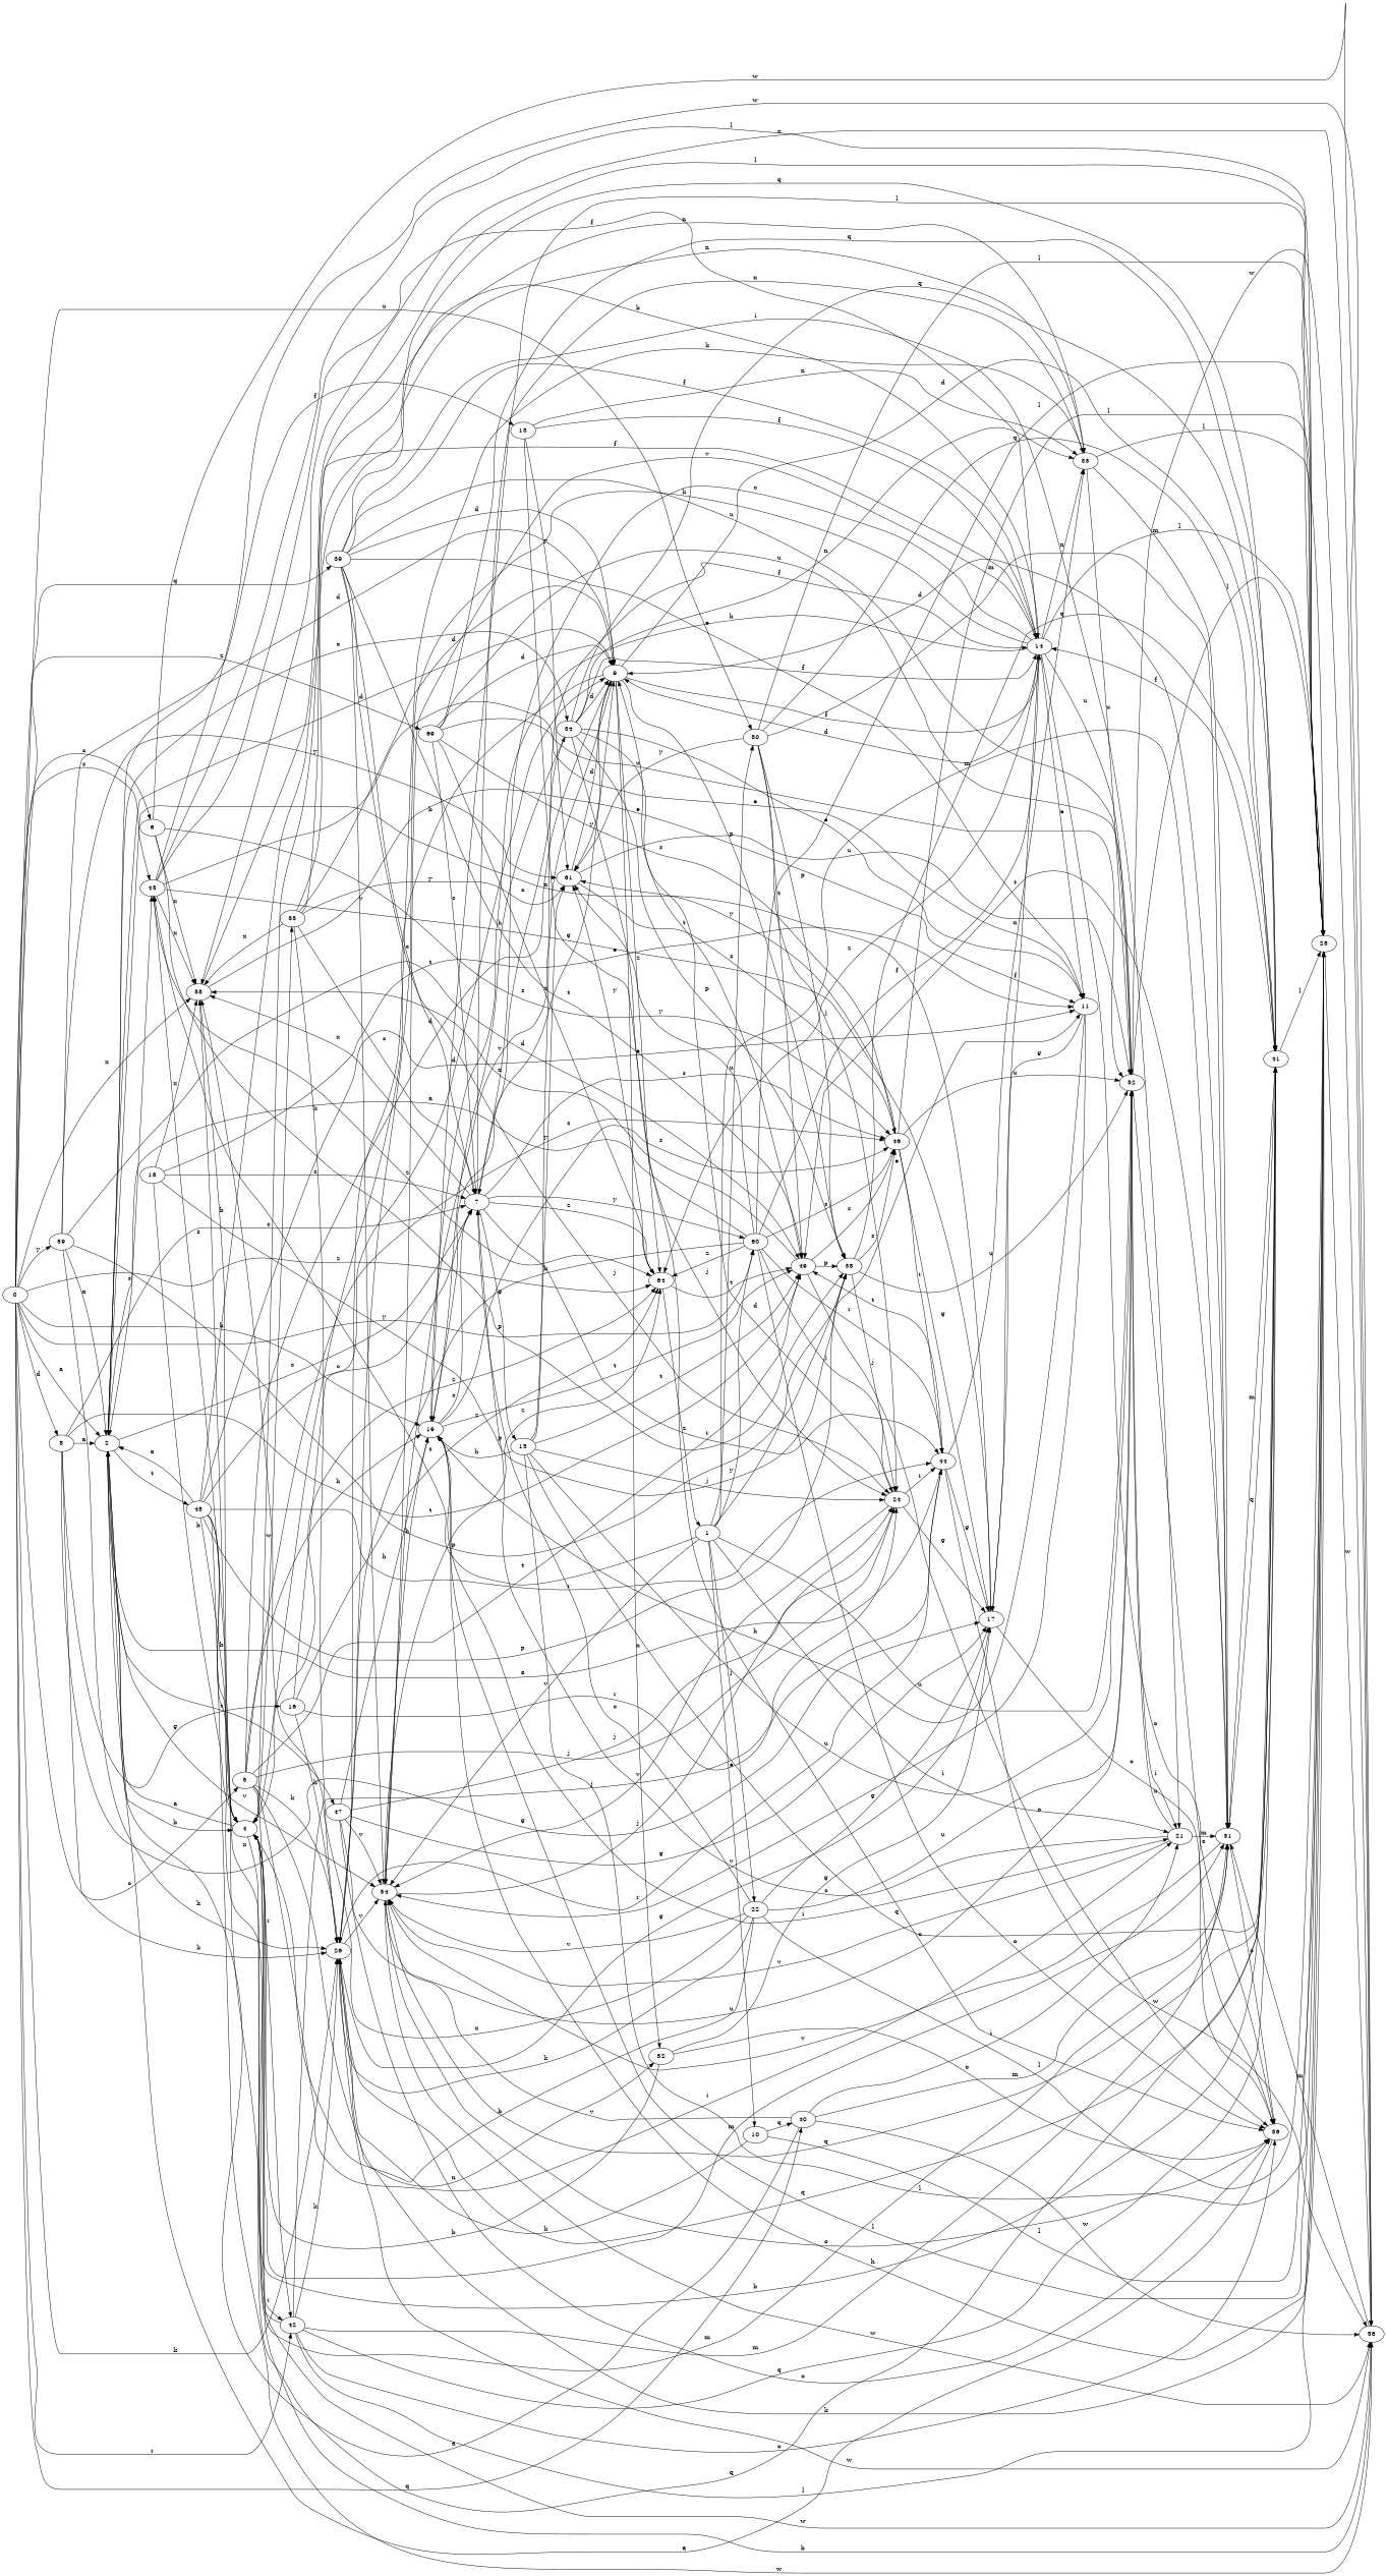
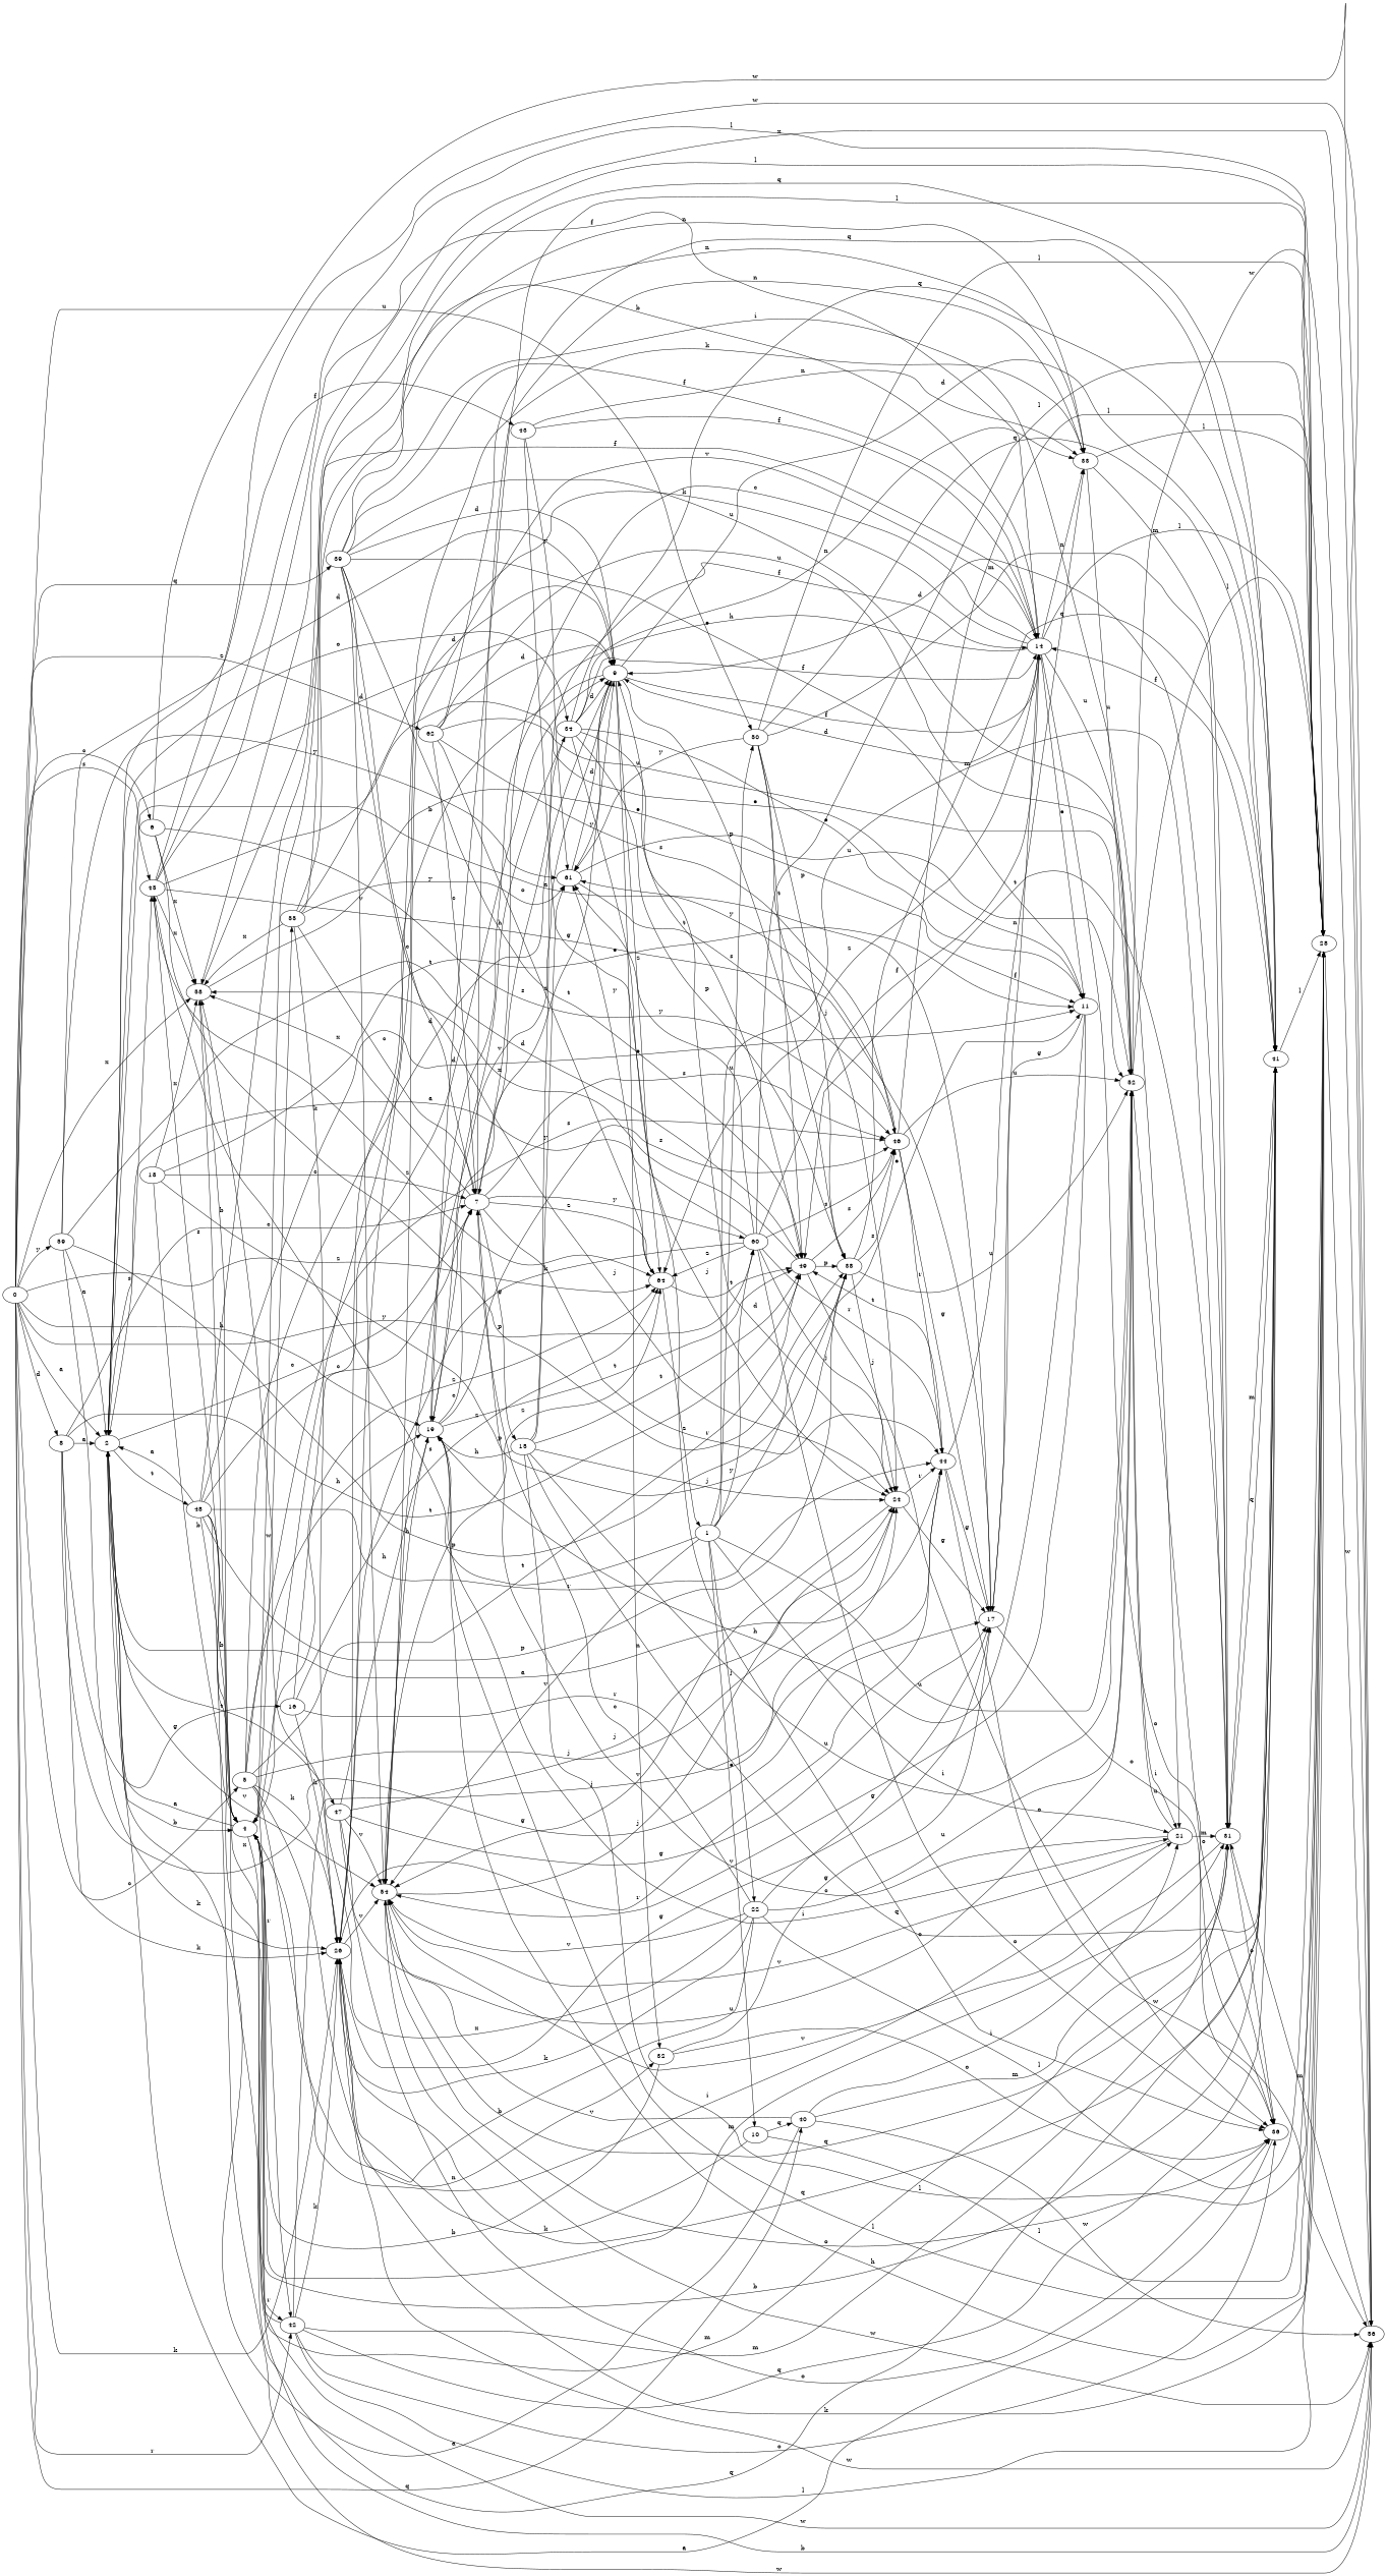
  strict digraph {
    rankdir=LR
    0
    2
    5
    6
    8
    19
    26
    39
    40
    42
    45
    50
    58
    59
    60
-   62 [label=69]
+   62
    64
    54
    4
    7
    9
-   13
+   13 [label=43]
    34
    47
    48
    21
    24
    32
    46
    49
    56
    38
    16
    17
    18
    11
    28
    33
    44
    41
    52
    14
    31
    36
    61
    1
    10
    22
    55
    15
    0 -> 2 [label=a]
    0 -> 5 [label=c]
    0 -> 6 [label=c]
    0 -> 8 [label=d]
    0 -> 19 [label=h]
    0 -> 26 [label=k]
    0 -> 39 [label=q]
    0 -> 40 [label=q]
    0 -> 42 [label=r]
    0 -> 45 [label=s]
    0 -> 50 [label=u]
    0 -> 58 [label=x]
    0 -> 59 [label=y]
    0 -> 60 [label=y]
    0 -> 62 [label=z]
    0 -> 64 [label=z]
    2 -> 45 [label=s]
    2 -> 54 [label=v]
    2 -> 4 [label=b]
    2 -> 7 [label=c]
    2 -> 9 [label=d]
    2 -> 13 [label=f]
    2 -> 34 [label=o]
    2 -> 47 [label=t]
    2 -> 48 [label=t]
    5 -> 19 [label=h]
    5 -> 26 [label=k]
    5 -> 42 [label=r]
    5 -> 9 [label=d]
    5 -> 21 [label=i]
    5 -> 24 [label=j]
    5 -> 32 [label=n]
    5 -> 46 [label=s]
    5 -> 49 [label=t]
    6 -> 58 [label=x]
    6 -> 46 [label=s]
    6 -> 56 [label=w]
    6 -> 38 [label=p]
    8 -> 2 [label=a]
    8 -> 26 [label=k]
    8 -> 7 [label=c]
    8 -> 49 [label=t]
    8 -> 16 [label=g]
    8 -> 17 [label=g]
    19 -> 7 [label=c]
    19 -> 9 [label=d]
    19 -> 21 [label=i]
    19 -> 46 [label=s]
    19 -> 49 [label=t]
    19 -> 28 [label=l]
    19 -> 33 [label=n]
    26 -> 54 [label=v]
    26 -> 56 [label=w]
    26 -> 17 [label=g]
    26 -> 44 [label=r]
    26 -> 41 [label=q]
    39 -> 54 [label=v]
    39 -> 7 [label=c]
    39 -> 9 [label=d]
    39 -> 21 [label=i]
    39 -> 24 [label=j]
    39 -> 49 [label=t]
    39 -> 11 [label=e]
    39 -> 33 [label=n]
    39 -> 52 [label=u]
    39 -> 14 [label=f]
    40 -> 2 [label=a]
    40 -> 54 [label=v]
    40 -> 21 [label=i]
    40 -> 56 [label=w]
    40 -> 31 [label=m]
    42 -> 26 [label=k]
    42 -> 58 [label=x]
    42 -> 24 [label=j]
    42 -> 28 [label=l]
    42 -> 41 [label=q]
    42 -> 31 [label=m]
    42 -> 36 [label=o]
    45 -> 58 [label=x]
    45 -> 64 [label=z]
    45 -> 56 [label=w]
    45 -> 17 [label=g]
    45 -> 28 [label=l]
    45 -> 52 [label=u]
    45 -> 14 [label=f]
    50 -> 24 [label=j]
    50 -> 49 [label=t]
    50 -> 38 [label=p]
    50 -> 28 [label=l]
    50 -> 41 [label=q]
    50 -> 31 [label=m]
    50 -> 61 [label=y]
    58 -> 4 [label=b]
    58 -> 11 [label=e]
    58 -> 28 [label=l]
    59 -> 2 [label=a]
    59 -> 26 [label=k]
    59 -> 9 [label=d]
    59 -> 49 [label=t]
    59 -> 38 [label=p]
    59 -> 61 [label=y]
    60 -> 2 [label=a]
    60 -> 26 [label=k]
    60 -> 64 [label=z]
    60 -> 24 [label=j]
    60 -> 46 [label=s]
    60 -> 28 [label=l]
    60 -> 44 [label=r]
    60 -> 14 [label=f]
    60 -> 36 [label=o]
    60 -> 61 [label=y]
    62 -> 64 [label=z]
    62 -> 7 [label=c]
    62 -> 9 [label=d]
    62 -> 46 [label=s]
    62 -> 11 [label=e]
    62 -> 41 [label=q]
    62 -> 52 [label=u]
    64 -> 49 [label=t]
    64 -> 61 [label=y]
    64 -> 1 [label=z]
    54 -> 19 [label=h]
    54 -> 64 [label=z]
    54 -> 24 [label=j]
    54 -> 56 [label=w]
    54 -> 41 [label=q]
    54 -> 36 [label=o]
    4 -> 2 [label=a]
    4 -> 42 [label=r]
    4 -> 45 [label=s]
    4 -> 64 [label=z]
    4 -> 56 [label=w]
    4 -> 31 [label=m]
    4 -> 55 [label=w]
    7 -> 58 [label=x]
    7 -> 60 [label=y]
    7 -> 64 [label=z]
    7 -> 34 [label=o]
    7 -> 46 [label=s]
    7 -> 28 [label=l]
    7 -> 44 [label=r]
    7 -> 15 [label=g]
    9 -> 64 [label=z]
    9 -> 54 [label=v]
    9 -> 4 [label=b]
    9 -> 32 [label=n]
    9 -> 38 [label=p]
    9 -> 41 [label=d]
    9 -> 14 [label=f]
    9 -> 61 [label=y]
    13 -> 24 [label=j]
    13 -> 33 [label=n]
    13 -> 14 [label=f]
    13 -> 61 [label=y]
    34 -> 19 [label=h]
    34 -> 9 [label=d]
    34 -> 49 [label=t]
    34 -> 38 [label=p]
    34 -> 11 [label=e]
    34 -> 33 [label=n]
    34 -> 41 [label=q]
    34 -> 14 [label=f]
    34 -> 36 [label=o]
    47 -> 19 [label=h]
    47 -> 54 [label=v]
    47 -> 24 [label=j]
    47 -> 17 [label=g]
    47 -> 52 [label=u]
    47 -> 36 [label=o]
    48 -> 2 [label=a]
    48 -> 4 [label=b]
    48 -> 7 [label=c]
    48 -> 56 [label=w]
    48 -> 38 [label=p]
    48 -> 11 [label=e]
    48 -> 44 [label=r]
    48 -> 41 [label=q]
    48 -> 14 [label=f]
    48 -> 31 [label=m]
    21 -> 54 [label=v]
    21 -> 7 [label=c]
    21 -> 52 [label=u]
    21 -> 31 [label=m]
    24 -> 54 [label=v]
    24 -> 9 [label=d]
    24 -> 17 [label=g]
    24 -> 44 [label=r]
    32 -> 4 [label=b]
    32 -> 17 [label=g]
    32 -> 36 [label=o]
    46 -> 17 [label=g]
    46 -> 28 [label=l]
    46 -> 44 [label=r]
    46 -> 52 [label=u]
    46 -> 61 [label=y]
    49 -> 58 [label=x]
    49 -> 46 [label=s]
    49 -> 38 [label=p]
    49 -> 36 [label=o]
    56 -> 58 [label=x]
    56 -> 4 [label=b]
    56 -> 31 [label=m]
    38 -> 24 [label=j]
    38 -> 46 [label=s]
    38 -> 41 [label=q]
    38 -> 52 [label=u]
    16 -> 26 [label=k]
    16 -> 64 [label=z]
    16 -> 9 [label=d]
    16 -> 44 [label=r]
    17 -> 2 [label=a]
    17 -> 14 [label=f]
    17 -> 36 [label=o]
    18 -> 58 [label=x]
    18 -> 4 [label=b]
    18 -> 7 [label=c]
    18 -> 38 [label=p]
    18 -> 11 [label=e]
    11 -> 19 [label=h]
    11 -> 54 [label=v]
    11 -> 17 [label=g]
    28 -> 19 [label=h]
    28 -> 26 [label=k]
    28 -> 56 [label=w]
    33 -> 26 [label=k]
    33 -> 28 [label=l]
    33 -> 52 [label=u]
    33 -> 31 [label=m]
    44 -> 2 [label=a]
    44 -> 49 [label=t]
    44 -> 56 [label=w]
    44 -> 17 [label=g]
    44 -> 33 [label=n]
    41 -> 4 [label=b]
    41 -> 28 [label=l]
    41 -> 14 [label=f]
    41 -> 31 [label=m]
    52 -> 21 [label=i]
    52 -> 56 [label=w]
    52 -> 28 [label=l]
    52 -> 36 [label=o]
    14 -> 19 [label=h]
    14 -> 26 [label=k]
    14 -> 64 [label=z]
    14 -> 54 [label=v]
    14 -> 4 [label=b]
    14 -> 7 [label=c]
    14 -> 9 [label=d]
    14 -> 11 [label=e]
    14 -> 28 [label=l]
    14 -> 33 [label=n]
    14 -> 52 [label=u]
    14 -> 36 [label=o]
    31 -> 54 [label=v]
    31 -> 9 [label=d]
    31 -> 49 [label=t]
    31 -> 41 [label=q]
    31 -> 36 [label=o]
    36 -> 2 [label=a]
    61 -> 9 [label=d]
    61 -> 46 [label=s]
    61 -> 52 [label=u]
    1 -> 45 [label=s]
    1 -> 50 [label=u]
    1 -> 60 [label=y]
    1 -> 54 [label=v]
    1 -> 21 [label=i]
    1 -> 11 [label=e]
    1 -> 52 [label=u]
    1 -> 31 [label=m]
    1 -> 10 [label=e]
    1 -> 22 [label=j]
    10 -> 26 [label=k]
    10 -> 40 [label=q]
    10 -> 28 [label=l]
    22 -> 26 [label=k]
    22 -> 58 [label=x]
    22 -> 54 [label=v]
    22 -> 4 [label=b]
    22 -> 7 [label=c]
    22 -> 17 [label=g]
    22 -> 28 [label=l]
    22 -> 52 [label=u]
    55 -> 26 [label=k]
    55 -> 58 [label=x]
    55 -> 7 [label=c]
    55 -> 9 [label=d]
    55 -> 33 [label=n]
    55 -> 41 [label=q]
    55 -> 61 [label=y]
    15 -> 19 [label=h]
    15 -> 24 [label=j]
    15 -> 49 [label=t]
    15 -> 28 [label=l]
    15 -> 41 [label=q]
    15 -> 52 [label=u]
    15 -> 14 [label=f]
    15 -> 61 [label=y]
  }
